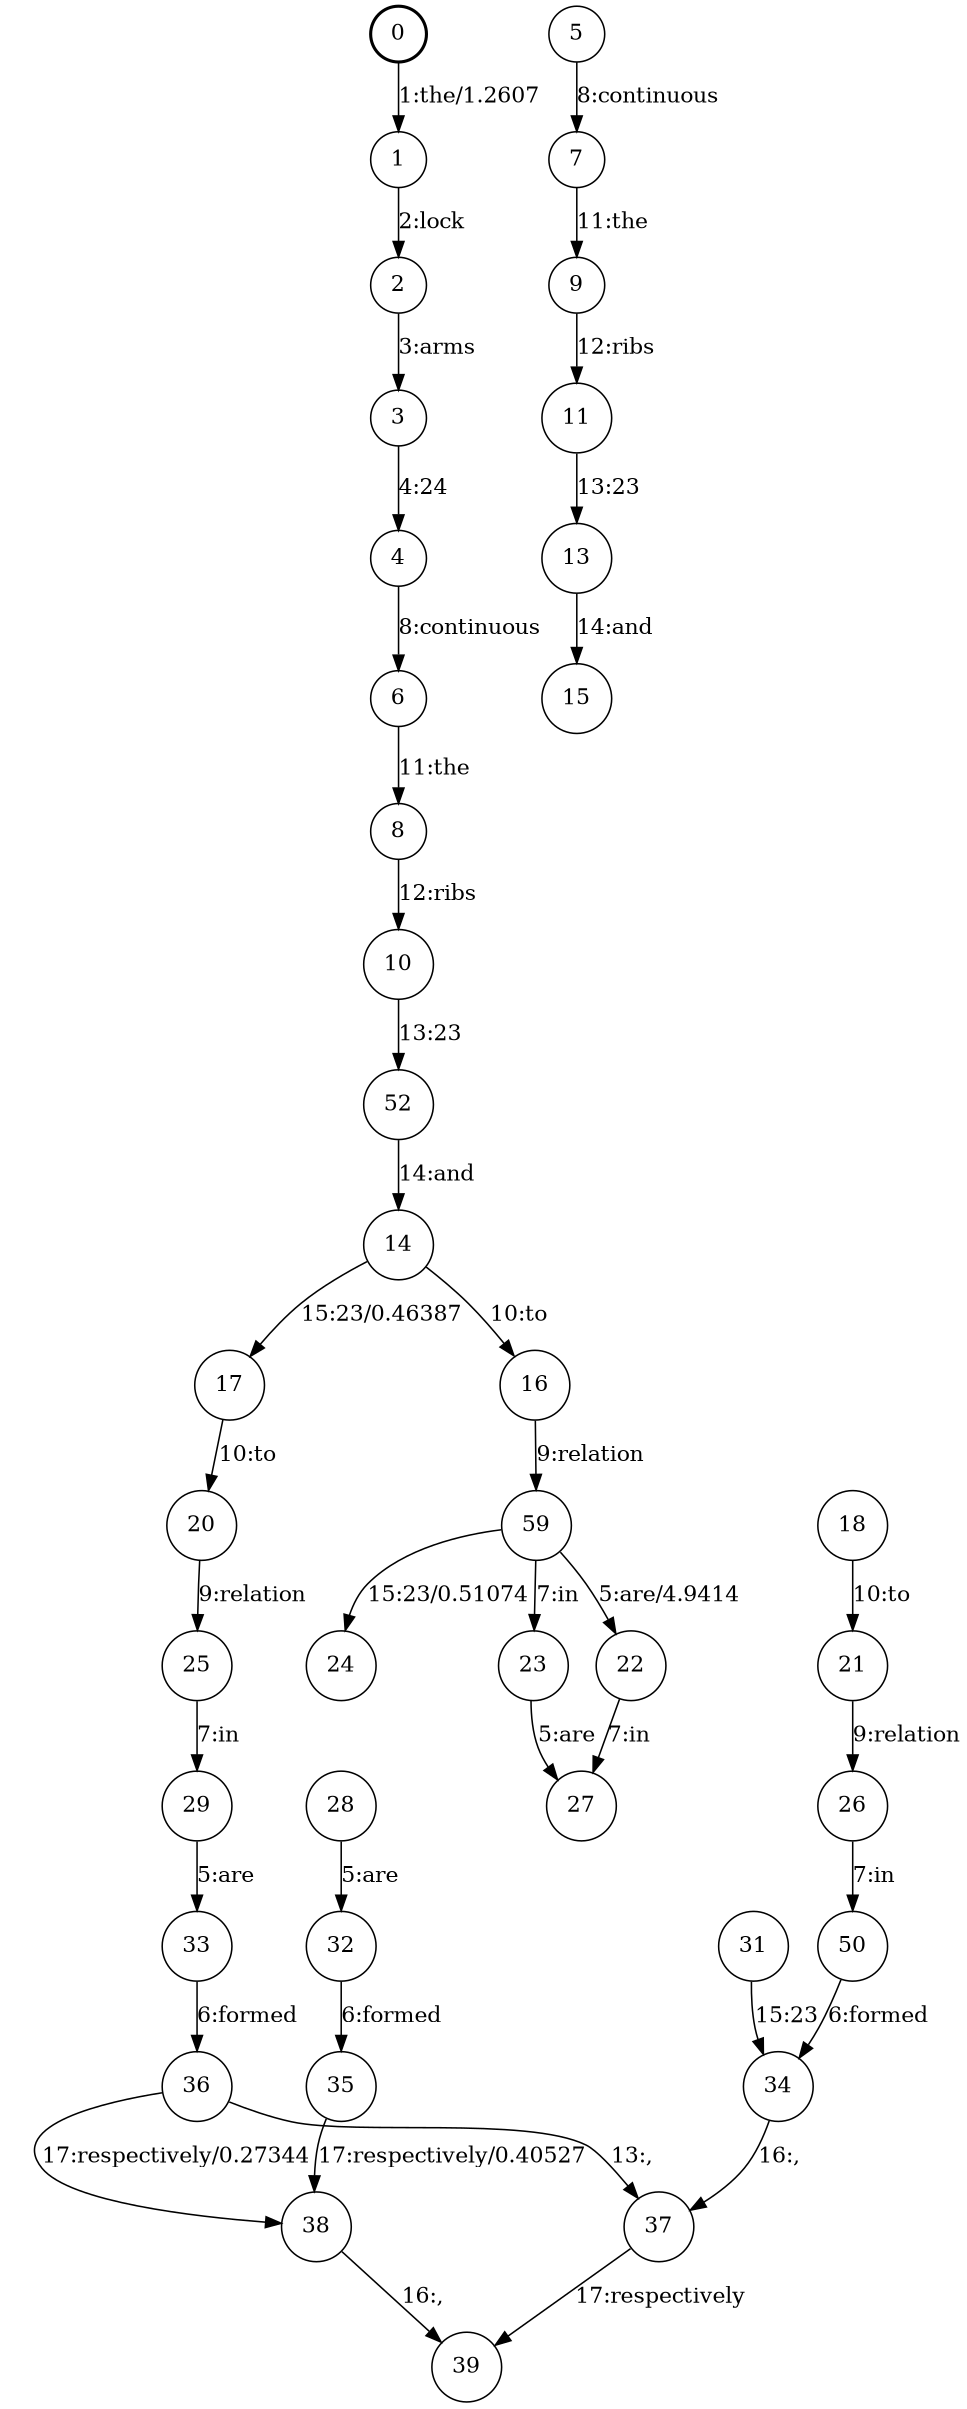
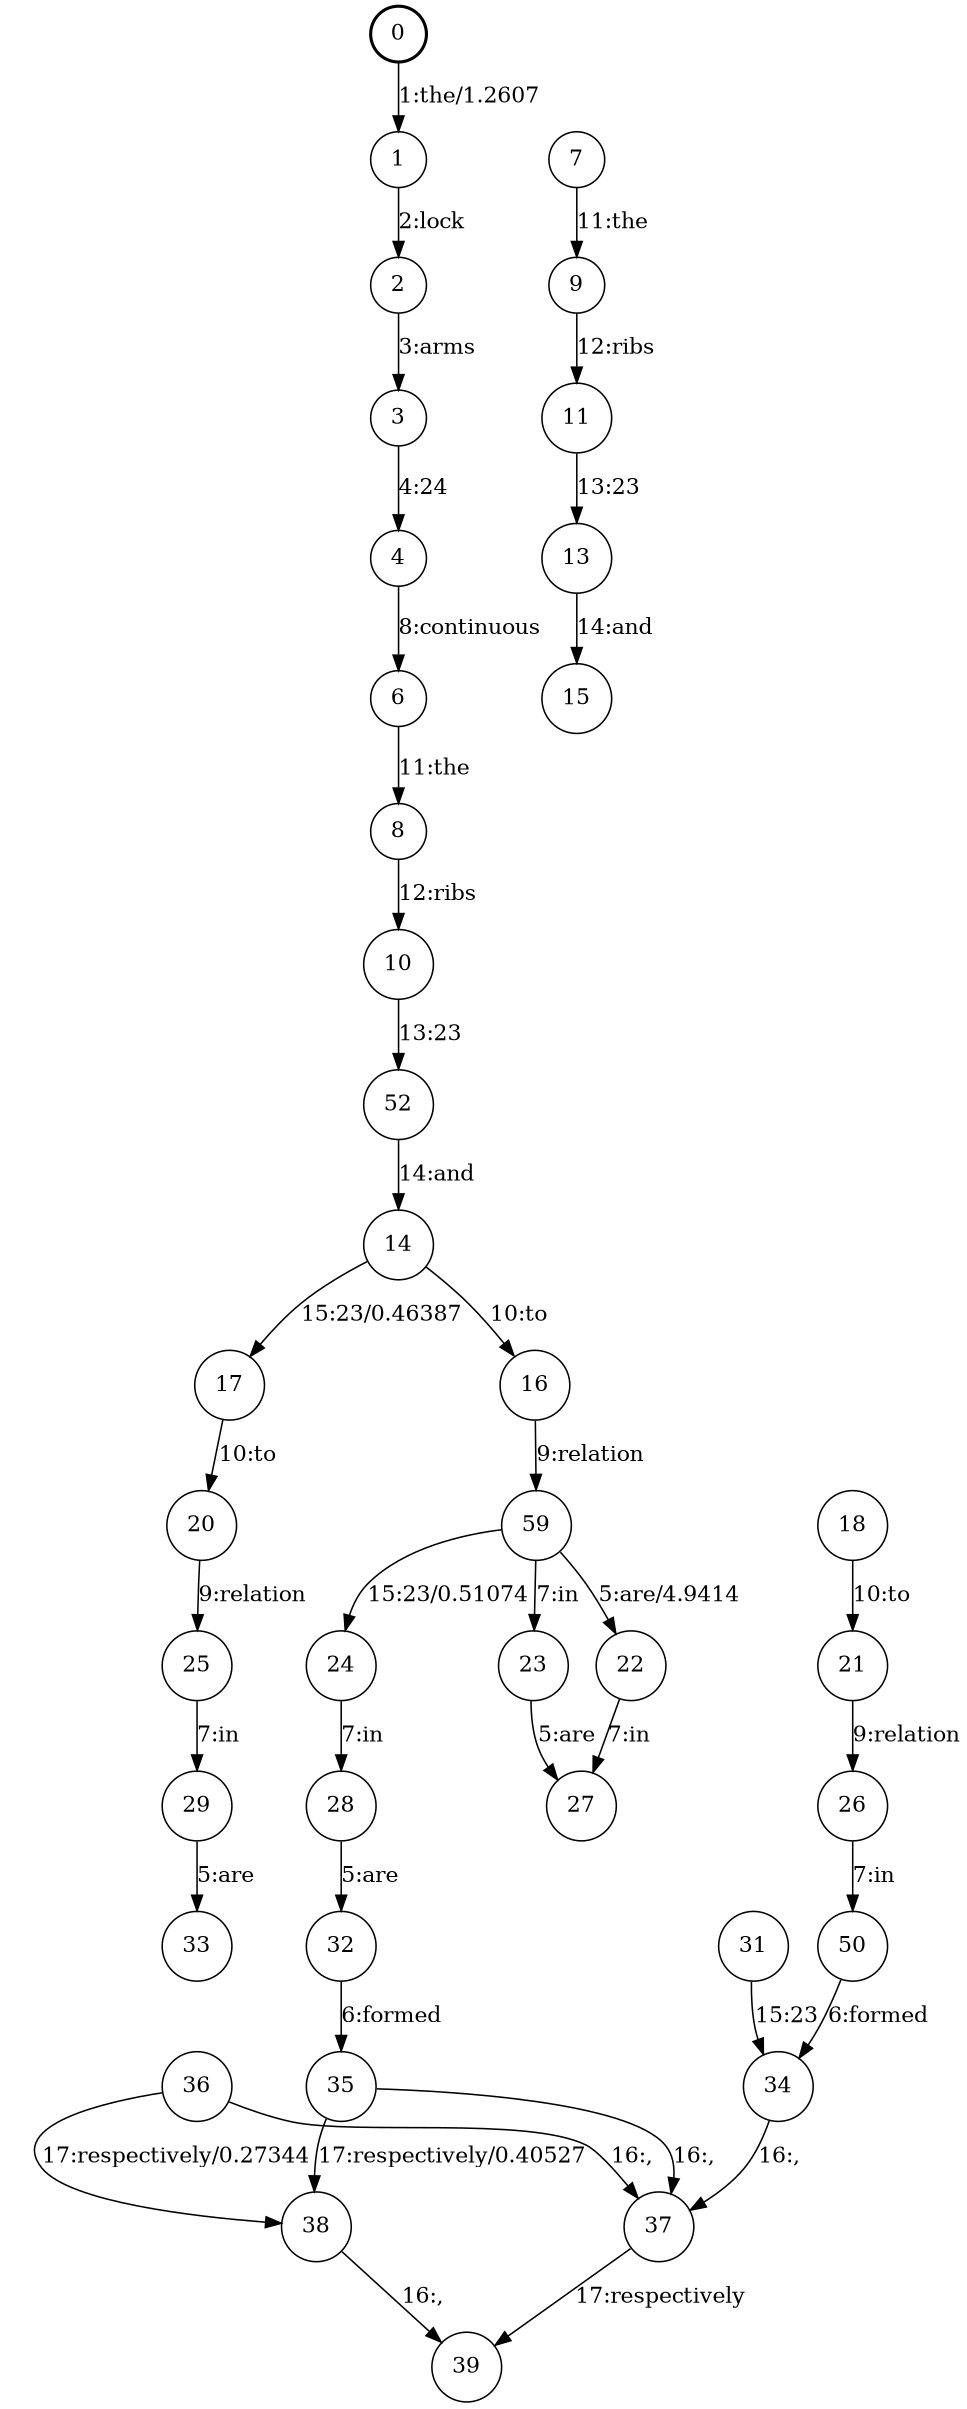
  digraph {
    nodesep=0.25
    rankdir=TB
    ranksep=0.4
    node [fontsize=14 shape=circle style=solid]
    edge [fontsize=14]
    n1 [label=0 style=bold]
    n2 [label=1]
    n3 [label=2]
    n4 [label=3]
    n5 [label=4]
    n6 [label=6]
-   n7 [label=5]
    n8 [label=7]
    n9 [label=8]
    n10 [label=9]
    n11 [label=10]
    n12 [label=11]
    n13 [label=52]
    n14 [label=13]
    n15 [label=14]
    n16 [label=15]
    n17 [label=16]
    n18 [label=17]
    n19 [label=59]
    n20 [label=20]
    n21 [label=18]
    n22 [label=21]
    n23 [label=22]
    n24 [label=23]
    n25 [label=24]
    n26 [label=25]
    n27 [label=26]
    n28 [label=27]
    n29 [label=28]
    n30 [label=29]
    n31 [label=50]
    n32 [label=32]
    n33 [label=33]
    n34 [label=34]
    n35 [label=31]
    n36 [label=35]
    n37 [label=36]
    n38 [label=37]
    n39 [label=38]
    n40 [label=39]
    n1 -> n2 [label="1:the/1.2607"]
    n2 -> n3 [label="2:lock"]
    n3 -> n4 [label="3:arms"]
    n4 -> n5 [label="4:24"]
    n5 -> n6 [label="8:continuous"]
    n6 -> n9 [label="11:the"]
-   n7 -> n8 [label="8:continuous"]
    n8 -> n10 [label="11:the"]
    n9 -> n11 [label="12:ribs"]
    n10 -> n12 [label="12:ribs"]
    n11 -> n13 [label="13:23"]
    n12 -> n14 [label="13:23"]
    n13 -> n15 [label="14:and"]
    n14 -> n16 [label="14:and"]
    n15 -> n17 [label="10:to"]
    n15 -> n18 [label="15:23/0.46387"]
    n17 -> n19 [label="9:relation"]
    n18 -> n20 [label="10:to"]
    n19 -> n23 [label="5:are/4.9414"]
    n19 -> n24 [label="7:in"]
    n19 -> n25 [label="15:23/0.51074"]
    n20 -> n26 [label="9:relation"]
    n21 -> n22 [label="10:to"]
    n22 -> n27 [label="9:relation"]
    n23 -> n28 [label="7:in"]
    n24 -> n28 [label="5:are"]
+   n25 -> n29 [label="7:in"]
    n26 -> n30 [label="7:in"]
    n27 -> n31 [label="7:in"]
    n29 -> n32 [label="5:are"]
    n30 -> n33 [label="5:are"]
    n31 -> n34 [label="6:formed"]
    n32 -> n36 [label="6:formed"]
-   n33 -> n37 [label="6:formed"]
    n34 -> n38 [label="16:,"]
    n35 -> n34 [label="15:23"]
+   n36 -> n38 [label="16:,"]
    n36 -> n39 [label="17:respectively/0.40527"]
-   n37 -> n38 [label="13:,"]
+   n37 -> n38 [label="16:,"]
    n37 -> n39 [label="17:respectively/0.27344"]
    n38 -> n40 [label="17:respectively"]
    n39 -> n40 [label="16:,"]
  }
